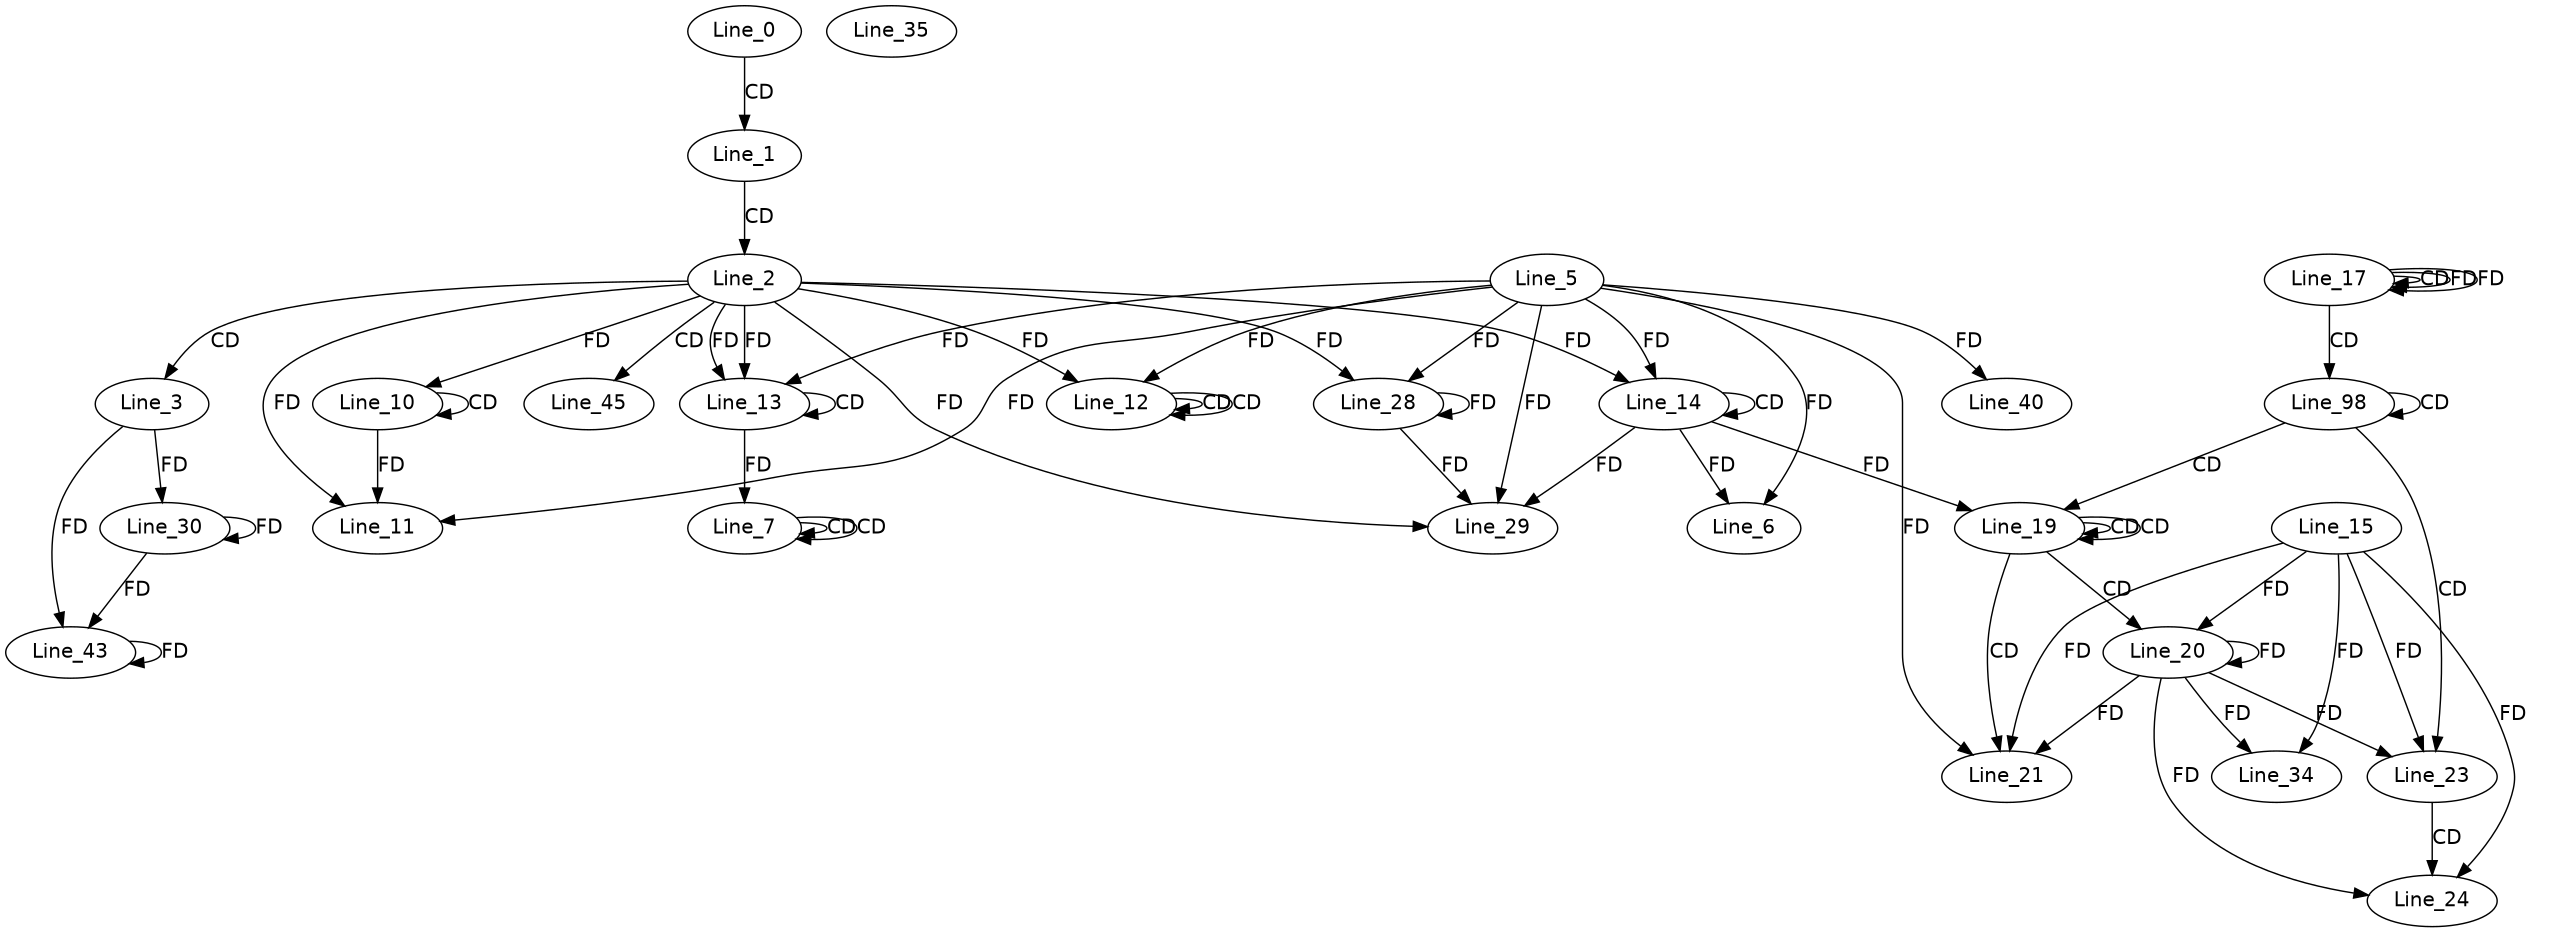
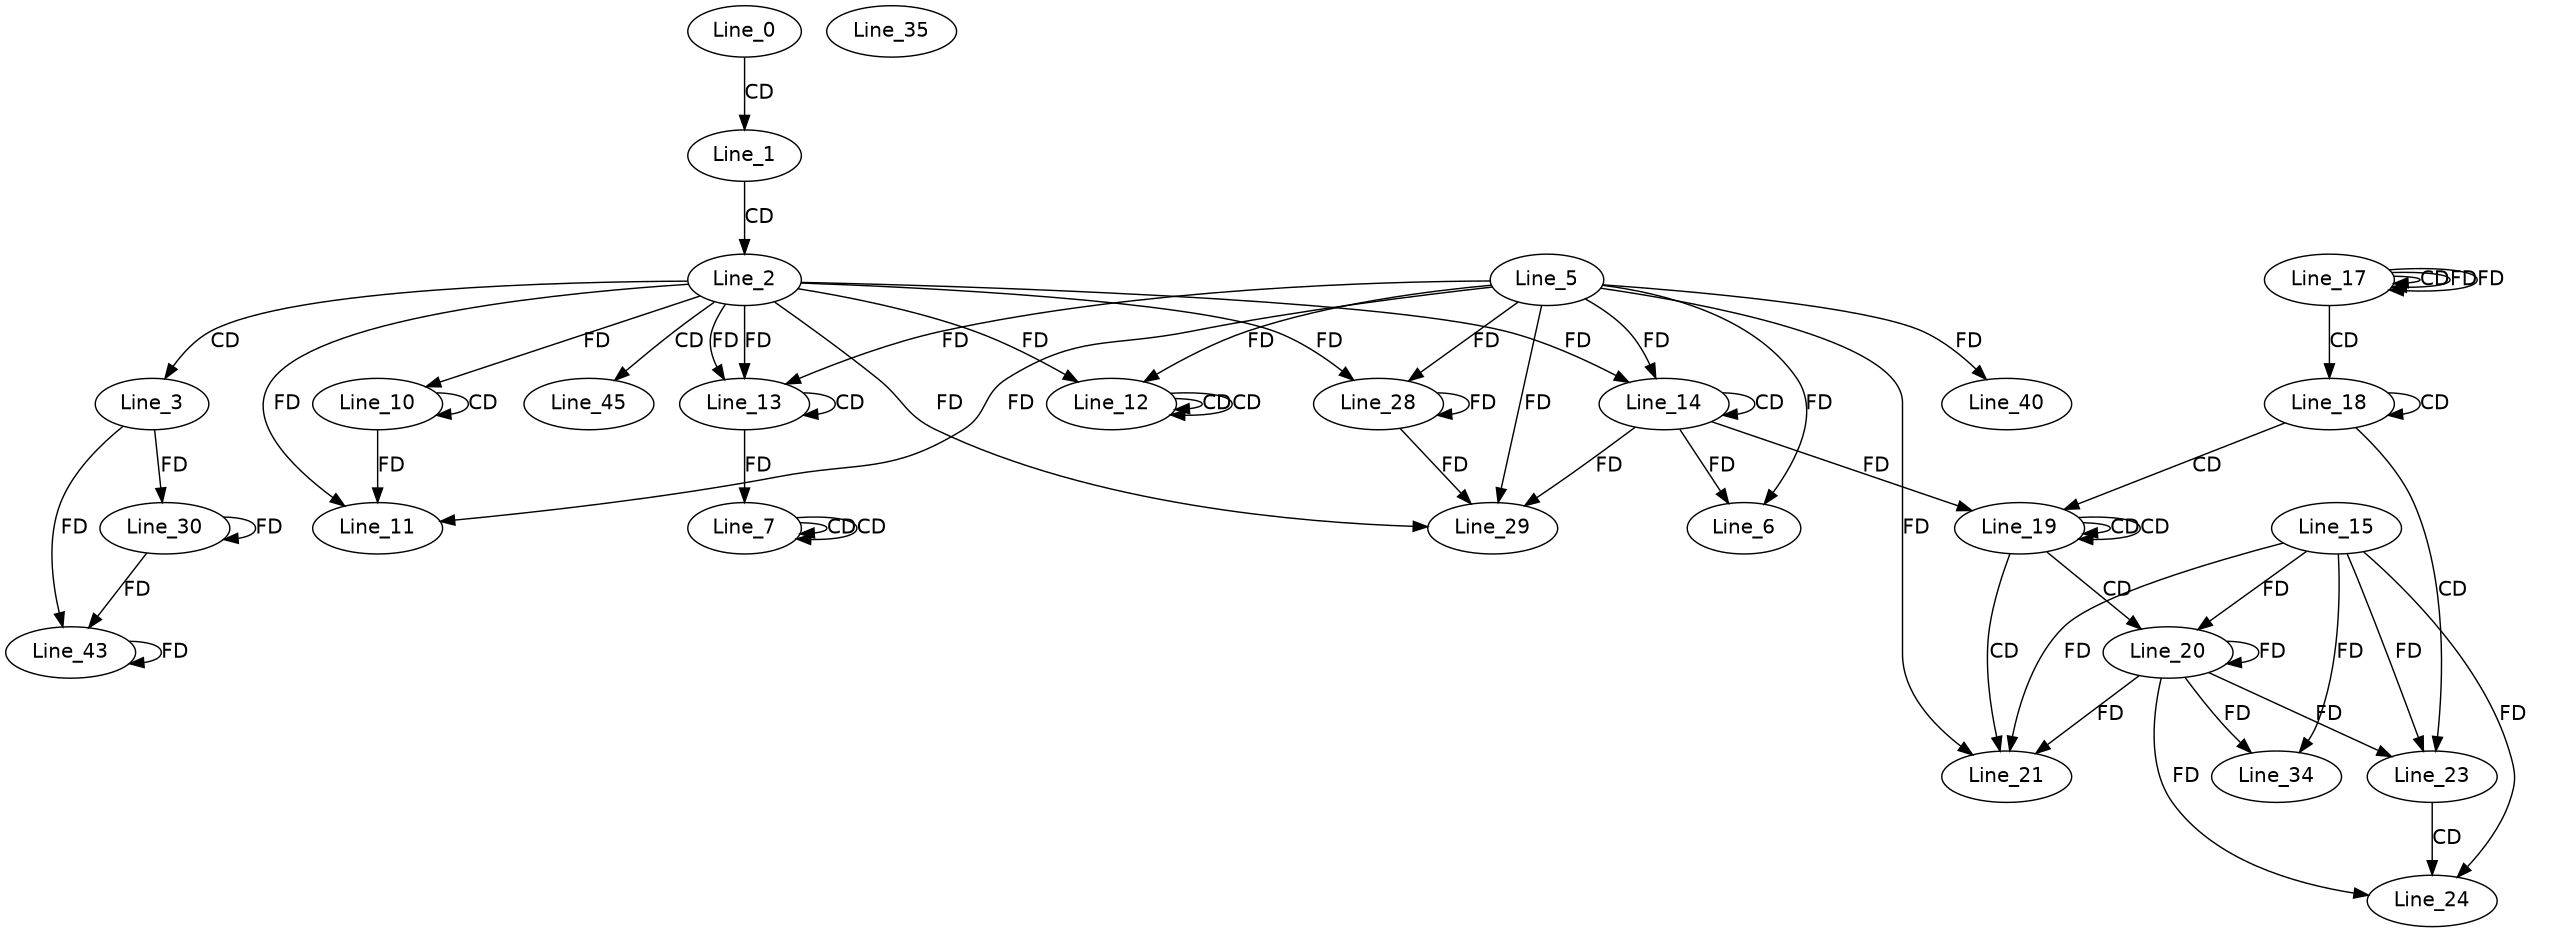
  digraph {
    fontname="DejaVu Sans"
    node [fontname="DejaVu Sans"]
    edge [fontname="DejaVu Sans"]
    Line_0
    Line_1
    Line_2
    Line_3
    Line_10
    Line_11
    Line_12
    Line_13
    Line_14
    Line_28
    Line_29
    Line_45
    Line_30
    Line_43
    Line_7
    Line_6
    Line_19
    Line_5
    Line_21
    Line_40
    Line_20
    Line_17
-   Line_18 [label=Line_98]
+   Line_18
    Line_23
    Line_24
    Line_34
    Line_15
    Line_35
    Line_0 -> Line_1 [label=CD]
    Line_1 -> Line_2 [label=CD]
    Line_2 -> Line_3 [label=CD]
    Line_2 -> Line_10 [label=FD]
    Line_2 -> Line_11 [label=FD]
    Line_2 -> Line_12 [label=FD]
    Line_2 -> Line_13 [label=FD]
    Line_2 -> Line_13 [label=FD]
    Line_2 -> Line_14 [label=FD]
    Line_2 -> Line_28 [label=FD]
    Line_2 -> Line_29 [label=FD]
    Line_2 -> Line_45 [label=CD]
    Line_3 -> Line_30 [label=FD]
    Line_3 -> Line_43 [label=FD]
    Line_10 -> Line_10 [label=CD]
    Line_10 -> Line_11 [label=FD]
    Line_12 -> Line_12 [label=CD]
    Line_12 -> Line_12 [label=CD]
    Line_13 -> Line_13 [label=CD]
    Line_13 -> Line_7 [label=FD]
    Line_14 -> Line_14 [label=CD]
    Line_14 -> Line_29 [label=FD]
    Line_14 -> Line_6 [label=FD]
    Line_14 -> Line_19 [label=FD]
    Line_28 -> Line_28 [label=FD]
    Line_28 -> Line_29 [label=FD]
    Line_30 -> Line_30 [label=FD]
    Line_30 -> Line_43 [label=FD]
    Line_43 -> Line_43 [label=FD]
    Line_7 -> Line_7 [label=CD]
    Line_7 -> Line_7 [label=CD]
    Line_19 -> Line_19 [label=CD]
    Line_19 -> Line_19 [label=CD]
    Line_19 -> Line_21 [label=CD]
    Line_19 -> Line_20 [label=CD]
    Line_5 -> Line_11 [label=FD]
    Line_5 -> Line_12 [label=FD]
    Line_5 -> Line_13 [label=FD]
    Line_5 -> Line_14 [label=FD]
    Line_5 -> Line_28 [label=FD]
    Line_5 -> Line_29 [label=FD]
    Line_5 -> Line_6 [label=FD]
    Line_5 -> Line_21 [label=FD]
    Line_5 -> Line_40 [label=FD]
    Line_20 -> Line_21 [label=FD]
    Line_20 -> Line_20 [label=FD]
    Line_20 -> Line_23 [label=FD]
    Line_20 -> Line_24 [label=FD]
    Line_20 -> Line_34 [label=FD]
    Line_17 -> Line_17 [label=CD]
    Line_17 -> Line_17 [label=FD]
    Line_17 -> Line_17 [label=FD]
    Line_17 -> Line_18 [label=CD]
    Line_18 -> Line_19 [label=CD]
    Line_18 -> Line_18 [label=CD]
    Line_18 -> Line_23 [label=CD]
    Line_23 -> Line_24 [label=CD]
    Line_15 -> Line_21 [label=FD]
    Line_15 -> Line_20 [label=FD]
    Line_15 -> Line_23 [label=FD]
    Line_15 -> Line_24 [label=FD]
    Line_15 -> Line_34 [label=FD]
  }
